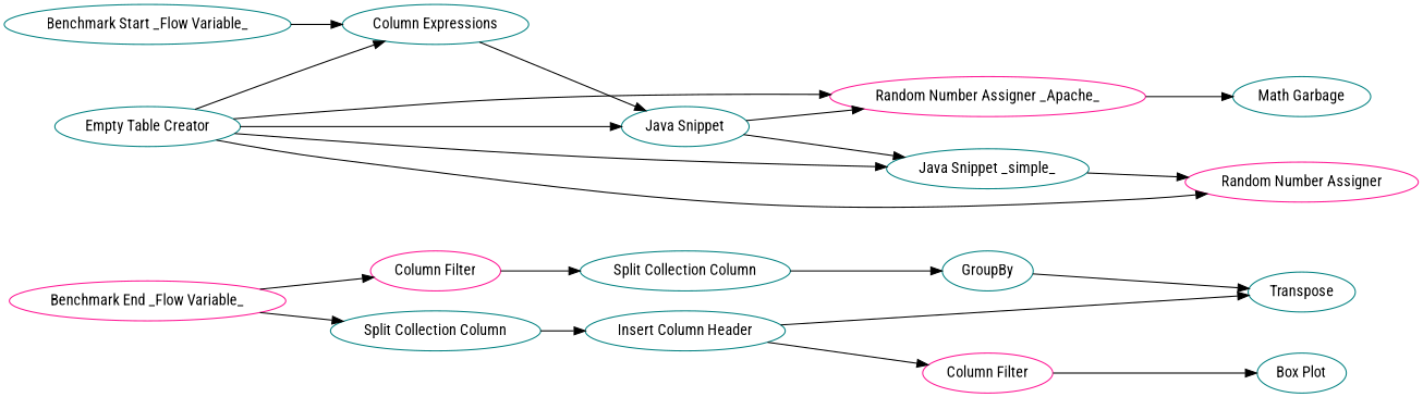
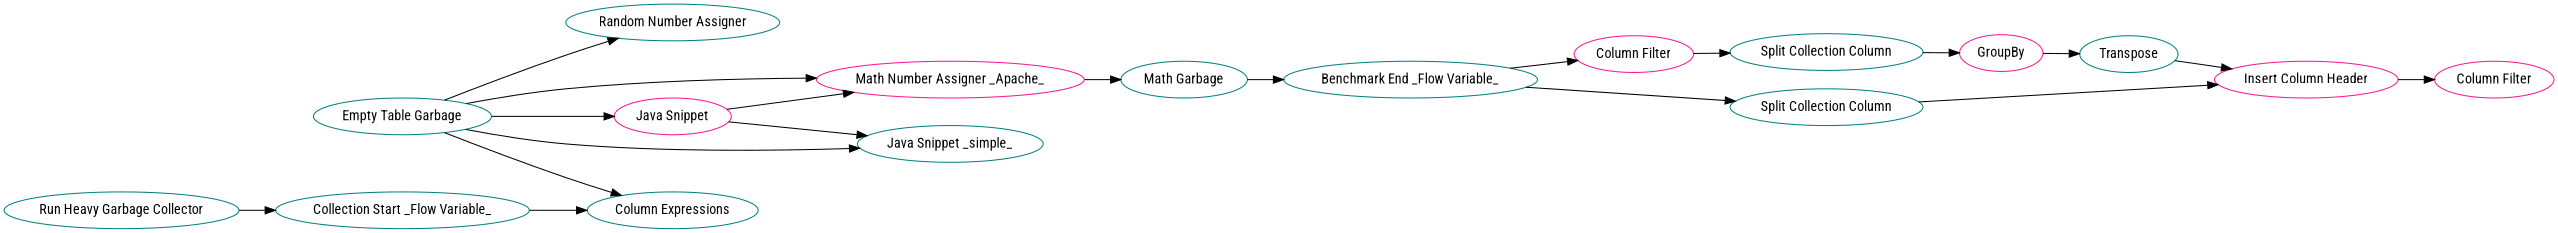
  digraph {
    fontname="Roboto Condensed"
    rankdir=LR
    node [color=teal fontname="Roboto Condensed"]
    edge [fontname="Roboto Condensed"]
-   n1 [label=GroupBy]
+   n1 [color=deeppink label=GroupBy]
    n2 [label=Transpose]
-   n3 [label="Insert Column Header"]
+   n3 [color=deeppink label="Insert Column Header"]
    n4 [color=deeppink label="Column Filter"]
    n5 [label="Split Collection Column"]
-   n6 [color=deeppink label="Random Number Assigner"]
-   n7 [color=deeppink label="Random Number Assigner _Apache_"]
+   n6 [label="Random Number Assigner"]
+   n7 [color=deeppink label="Math Number Assigner _Apache_"]
    n8 [label="Math Garbage"]
-   n9 [color=deeppink label="Benchmark End _Flow Variable_"]
-   n10 [label="Empty Table Creator"]
+   n9 [label="Benchmark End _Flow Variable_"]
+   n10 [label="Empty Table Garbage"]
    n11 [label="Column Expressions"]
-   n12 [label="Java Snippet"]
+   n12 [color=deeppink label="Java Snippet"]
    n13 [label="Java Snippet _simple_"]
-   n14 [label="Benchmark Start _Flow Variable_"]
+   n14 [label="Collection Start _Flow Variable_"]
+   n15 [label="Run Heavy Garbage Collector"]
    n16 [color=deeppink label="Column Filter"]
    n17 [label="Split Collection Column"]
-   n18 [label="Box Plot"]
    n1 -> n2
-   n3 -> n2
+   n2 -> n3
    n3 -> n4
-   n4 -> n18
    n5 -> n1
    n7 -> n8
+   n8 -> n9
    n9 -> n16
    n9 -> n17
    n10 -> n6
    n10 -> n7
    n10 -> n11
    n10 -> n12
    n10 -> n13
-   n11 -> n12
    n12 -> n7
    n12 -> n13
-   n13 -> n6
    n14 -> n11
+   n15 -> n14
    n16 -> n5
    n17 -> n3
  }
